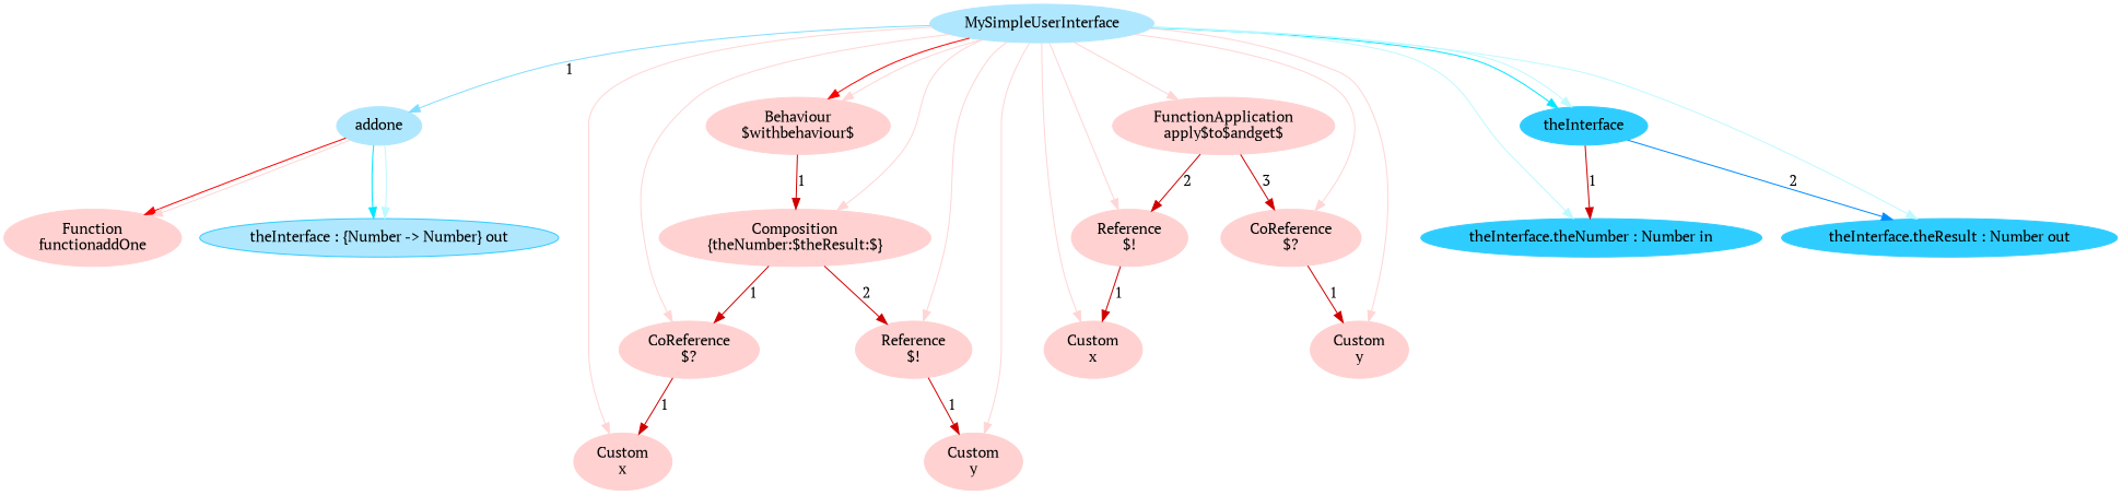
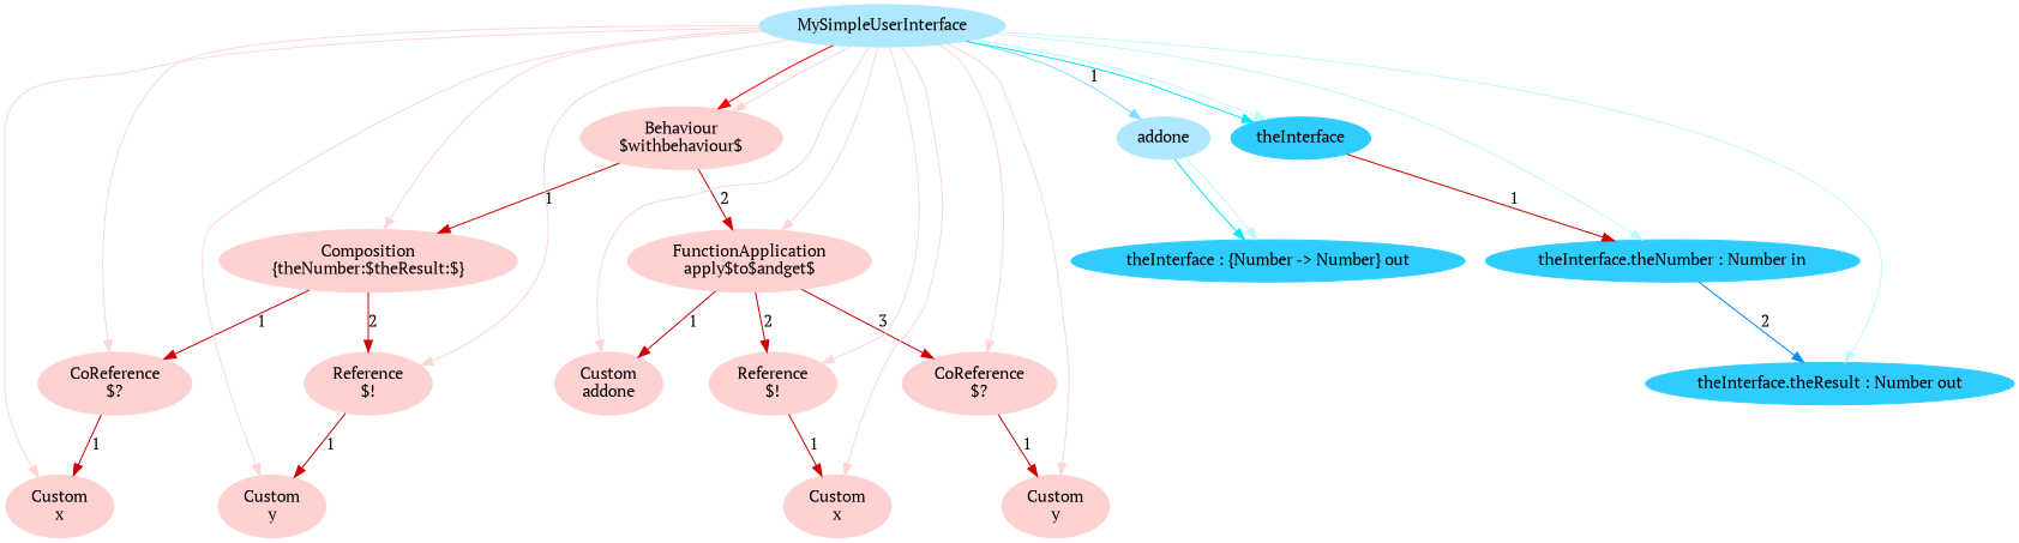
  digraph {
    fontname="PT Serif"
    node [color="#ffd1d1" fontname="PT Serif" shape=ellipse style=filled]
    edge [arrowHead=normal arrowsize=1 color="#ffd5d5" dir=forward fontname="PT Serif"]
-   n1 [label="Function\nfunctionaddOne"]
    n2 [label="Behaviour\n$withbehaviour$"]
    n3 [label="Composition\n{theNumber:$theResult:$}"]
    n4 [label="FunctionApplication\napply$to$andget$"]
    n5 [label="CoReference\n$?"]
    n6 [label="Reference\n$!"]
+   n7 [label="Custom\naddone"]
    n8 [label="Reference\n$!"]
    n9 [label="CoReference\n$?"]
    n10 [label="Custom\nx"]
    n11 [label="Custom\ny"]
    n12 [label="Custom\nx"]
    n13 [label="Custom\ny"]
    n14 [color="#afe7ff" label=MySimpleUserInterface]
    n15 [color="#afe7ff" label=addone]
    n16 [color="#2fcdff" label=theInterface]
    n17 [color="#2fcdff" label="theInterface.theNumber : Number in"]
    n18 [color="#2fcdff" label="theInterface.theResult : Number out"]
-   n19 [color="#2fcdff" label="theInterface : {Number -> Number} out" fillcolor="#afe7ff"]
+   n19 [color="#2fcdff" label="theInterface : {Number -> Number} out"]
    n2 -> n3 [color="#d00000" label=1]
+   n2 -> n4 [color="#d00000" label=2]
    n3 -> n5 [color="#d00000" label=1]
    n3 -> n6 [color="#d00000" label=2]
+   n4 -> n7 [color="#d00000" label=1]
    n4 -> n8 [color="#d00000" label=2]
    n4 -> n9 [color="#d00000" label=3]
    n5 -> n10 [color="#d00000" label=1]
    n6 -> n11 [color="#d00000" label=1]
    n8 -> n12 [color="#d00000" label=1]
    n9 -> n13 [color="#d00000" label=1]
    n14 -> n2 [color="#ff0000"]
    n14 -> n2
    n14 -> n3
    n14 -> n4
    n14 -> n5
    n14 -> n6
+   n14 -> n7
    n14 -> n8
    n14 -> n9
    n14 -> n10
    n14 -> n11
    n14 -> n12
    n14 -> n13
    n14 -> n15 [color="#81ddff" label=1]
    n14 -> n16 [color="#00e8ff"]
    n14 -> n16 [color="#bef9ff"]
    n14 -> n17 [color="#bef9ff"]
    n14 -> n18 [color="#bef9ff"]
-   n15 -> n1 [color="#ff0000"]
-   n15 -> n1
    n15 -> n19 [color="#00e8ff"]
    n15 -> n19 [color="#bef9ff"]
    n16 -> n17 [color="#d00000" label=1]
-   n16 -> n18 [color="#008cff" label=2]
+   n17 -> n18 [color="#008cff" label=2]
  }
